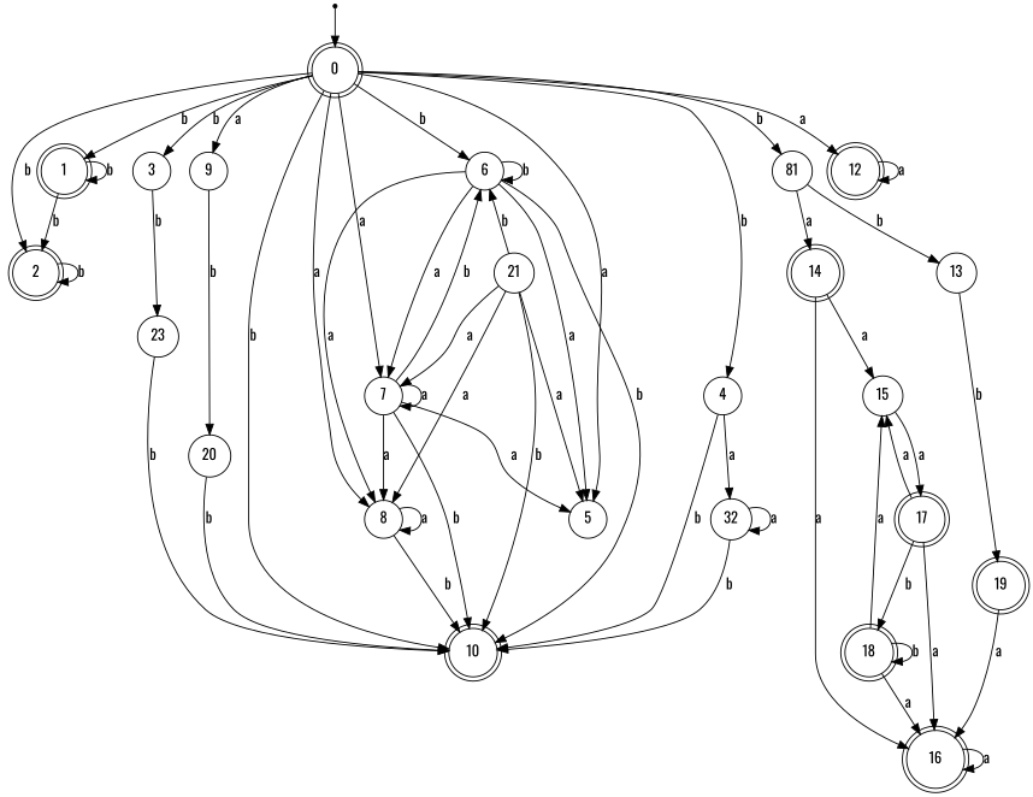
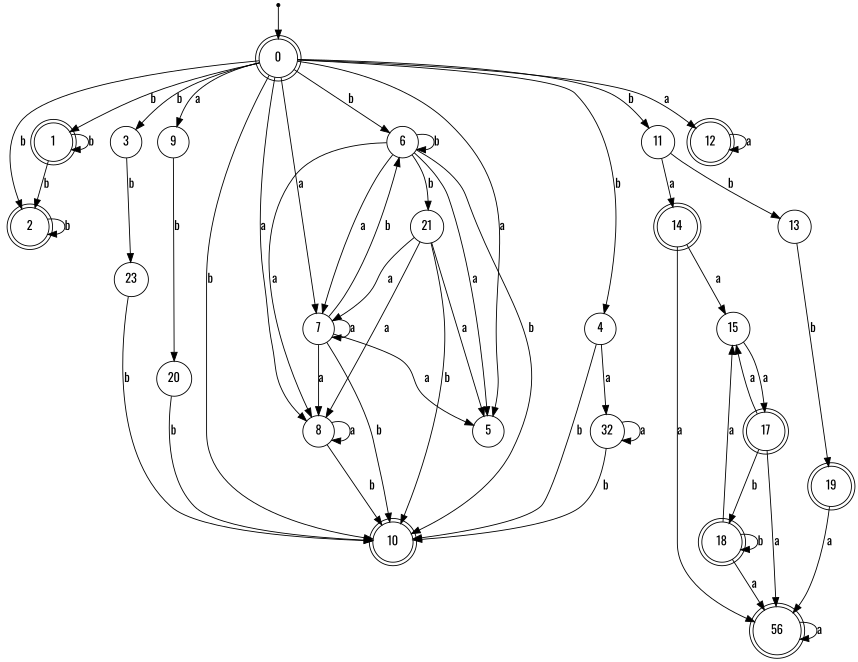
  digraph {
    fontname=Oswald
    rankdir=TB
    node [fontname=Oswald shape=circle]
    edge [fontname=Oswald]
    dummy0 [shape=point]
    0 [shape=doublecircle]
    1 [shape=doublecircle]
    2 [shape=doublecircle]
    3
    4
    5
    6
    7
    8
    9
    10 [shape=doublecircle]
-   11 [label=81]
+   11
    12 [shape=doublecircle]
    23
    n16 [label=32]
    20
    13
    14 [shape=doublecircle]
    21
    19 [shape=doublecircle]
    15
-   16 [shape=doublecircle]
+   16 [shape=doublecircle label=56]
    17 [shape=doublecircle]
    18 [shape=doublecircle]
    dummy0 -> 0
    0 -> 1 [label=b]
    0 -> 2 [label=b]
    0 -> 3 [label=b]
    0 -> 4 [label=b]
    0 -> 5 [label=a]
    0 -> 6 [label=b]
    0 -> 7 [label=a]
    0 -> 8 [label=a]
    0 -> 9 [label=a]
    0 -> 10 [label=b]
    0 -> 11 [label=b]
    0 -> 12 [label=a]
    1 -> 1 [label=b]
    1 -> 2 [label=b]
    2 -> 2 [label=b]
    3 -> 23 [label=b]
    4 -> 10 [label=b]
    4 -> n16 [label=a]
    6 -> 5 [label=a]
    6 -> 6 [label=b]
    6 -> 7 [label=a]
    6 -> 8 [label=a]
    6 -> 10 [label=b]
    7 -> 5 [label=a]
    7 -> 6 [label=b]
    7 -> 7 [label=a]
    7 -> 8 [label=a]
    7 -> 10 [label=b]
    8 -> 8 [label=a]
    8 -> 10 [label=b]
    9 -> 20 [label=b]
    11 -> 13 [label=b]
    11 -> 14 [label=a]
    12 -> 12 [label=a]
    23 -> 10 [label=b]
    n16 -> 10 [label=b]
    n16 -> n16 [label=a]
    20 -> 10 [label=b]
    13 -> 19 [label=b]
    14 -> 15 [label=a]
    14 -> 16 [label=a]
    21 -> 5 [label=a]
-   21 -> 6 [label=b]
+   6 -> 21 [label=b]
    21 -> 7 [label=a]
    21 -> 8 [label=a]
    21 -> 10 [label=b]
    19 -> 16 [label=a]
    15 -> 17 [label=a]
    16 -> 16 [label=a]
    17 -> 15 [label=a]
    17 -> 16 [label=a]
    17 -> 18 [label=b]
    18 -> 15 [label=a]
    18 -> 16 [label=a]
    18 -> 18 [label=b]
  }
